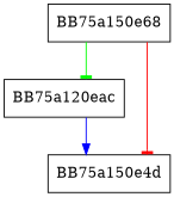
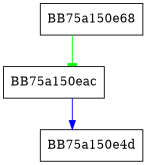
  digraph {
    splines=ortho
    node [shape=box]
    edge [arrowhead=tee]
    BB75a150e68
-   BB75a150eac [label=BB75a120eac]
+   BB75a150eac
    n3 [label=BB75a150e4d]
    BB75a150e68 -> BB75a150eac [color=green]
-   BB75a150e68 -> n3 [color=red]
    BB75a150eac -> n3 [arrowhead=normal color=blue]
  }
